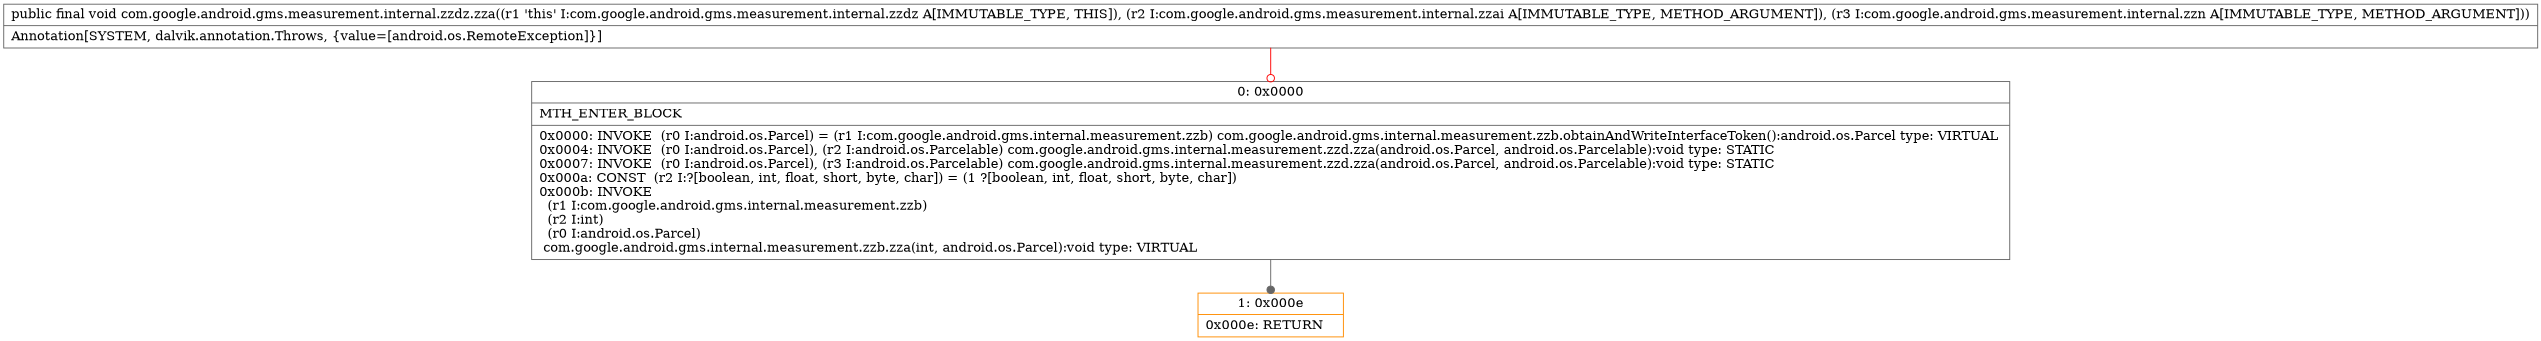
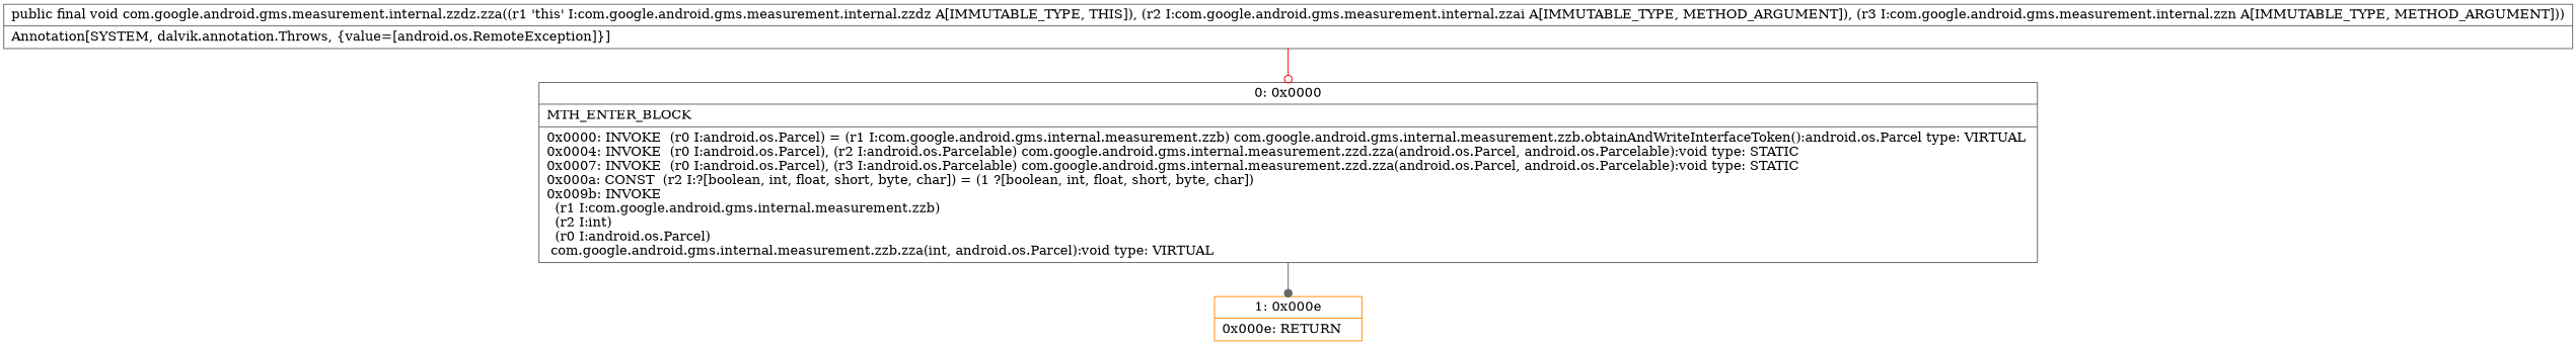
  digraph {
    node [shape=record color=gray40]
-   n1 [label="{0\:\ 0x0000|MTH_ENTER_BLOCK\l|0x0000: INVOKE  (r0 I:android.os.Parcel) = (r1 I:com.google.android.gms.internal.measurement.zzb) com.google.android.gms.internal.measurement.zzb.obtainAndWriteInterfaceToken():android.os.Parcel type: VIRTUAL \l0x0004: INVOKE  (r0 I:android.os.Parcel), (r2 I:android.os.Parcelable) com.google.android.gms.internal.measurement.zzd.zza(android.os.Parcel, android.os.Parcelable):void type: STATIC \l0x0007: INVOKE  (r0 I:android.os.Parcel), (r3 I:android.os.Parcelable) com.google.android.gms.internal.measurement.zzd.zza(android.os.Parcel, android.os.Parcelable):void type: STATIC \l0x000a: CONST  (r2 I:?[boolean, int, float, short, byte, char]) = (1 ?[boolean, int, float, short, byte, char]) \l0x000b: INVOKE  \l  (r1 I:com.google.android.gms.internal.measurement.zzb)\l  (r2 I:int)\l  (r0 I:android.os.Parcel)\l com.google.android.gms.internal.measurement.zzb.zza(int, android.os.Parcel):void type: VIRTUAL \l}"]
+   n1 [label="{0\:\ 0x0000|MTH_ENTER_BLOCK\l|0x0000: INVOKE  (r0 I:android.os.Parcel) = (r1 I:com.google.android.gms.internal.measurement.zzb) com.google.android.gms.internal.measurement.zzb.obtainAndWriteInterfaceToken():android.os.Parcel type: VIRTUAL \l0x0004: INVOKE  (r0 I:android.os.Parcel), (r2 I:android.os.Parcelable) com.google.android.gms.internal.measurement.zzd.zza(android.os.Parcel, android.os.Parcelable):void type: STATIC \l0x0007: INVOKE  (r0 I:android.os.Parcel), (r3 I:android.os.Parcelable) com.google.android.gms.internal.measurement.zzd.zza(android.os.Parcel, android.os.Parcelable):void type: STATIC \l0x000a: CONST  (r2 I:?[boolean, int, float, short, byte, char]) = (1 ?[boolean, int, float, short, byte, char]) \l0x009b: INVOKE  \l  (r1 I:com.google.android.gms.internal.measurement.zzb)\l  (r2 I:int)\l  (r0 I:android.os.Parcel)\l com.google.android.gms.internal.measurement.zzb.zza(int, android.os.Parcel):void type: VIRTUAL \l}"]
    n2 [label="{1\:\ 0x000e|0x000e: RETURN   \l}" color=darkorange]
    n3 [label="{public final void com.google.android.gms.measurement.internal.zzdz.zza((r1 'this' I:com.google.android.gms.measurement.internal.zzdz A[IMMUTABLE_TYPE, THIS]), (r2 I:com.google.android.gms.measurement.internal.zzai A[IMMUTABLE_TYPE, METHOD_ARGUMENT]), (r3 I:com.google.android.gms.measurement.internal.zzn A[IMMUTABLE_TYPE, METHOD_ARGUMENT]))  | Annotation[SYSTEM, dalvik.annotation.Throws, \{value=[android.os.RemoteException]\}]\l}"]
    n1 -> n2 [color=gray40 arrowhead=dot]
    n3 -> n1 [color=red arrowhead=odot]
  }
